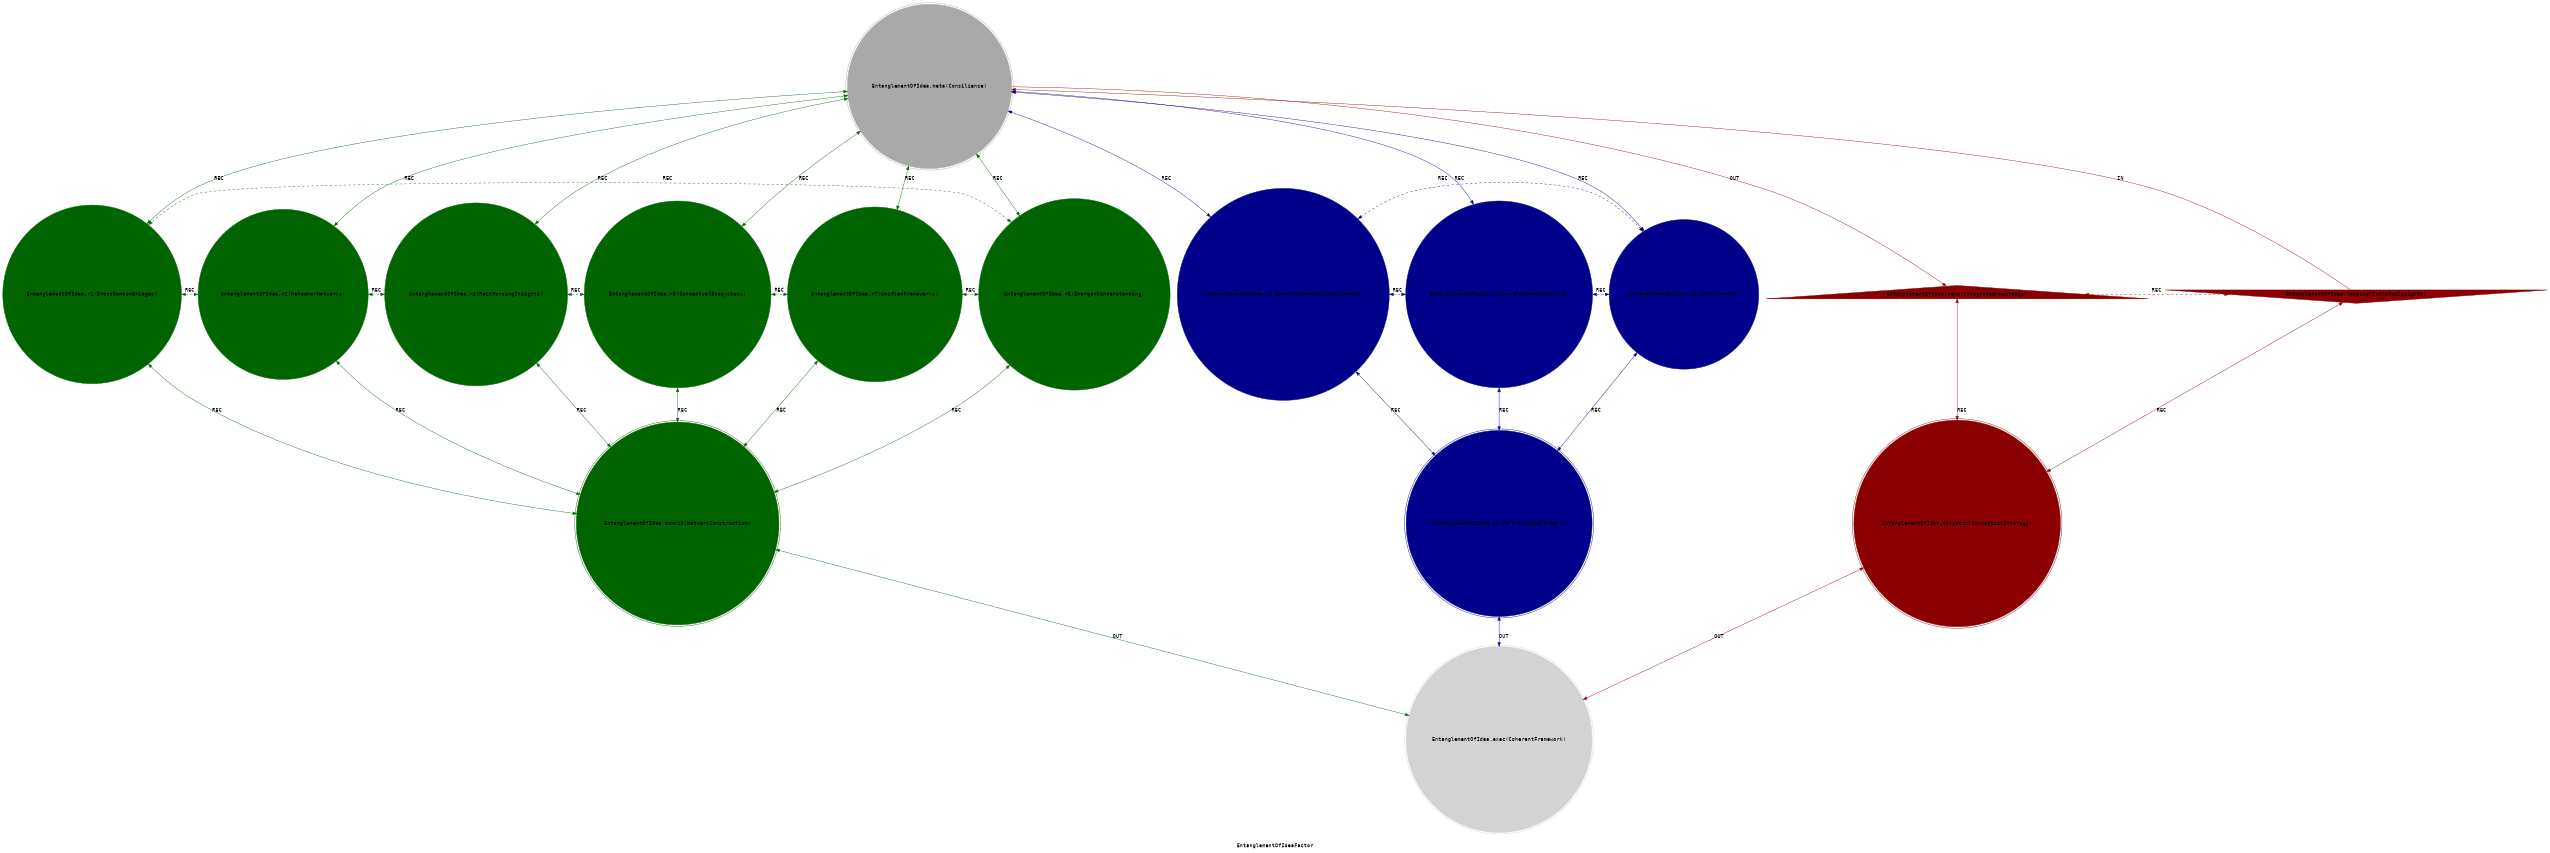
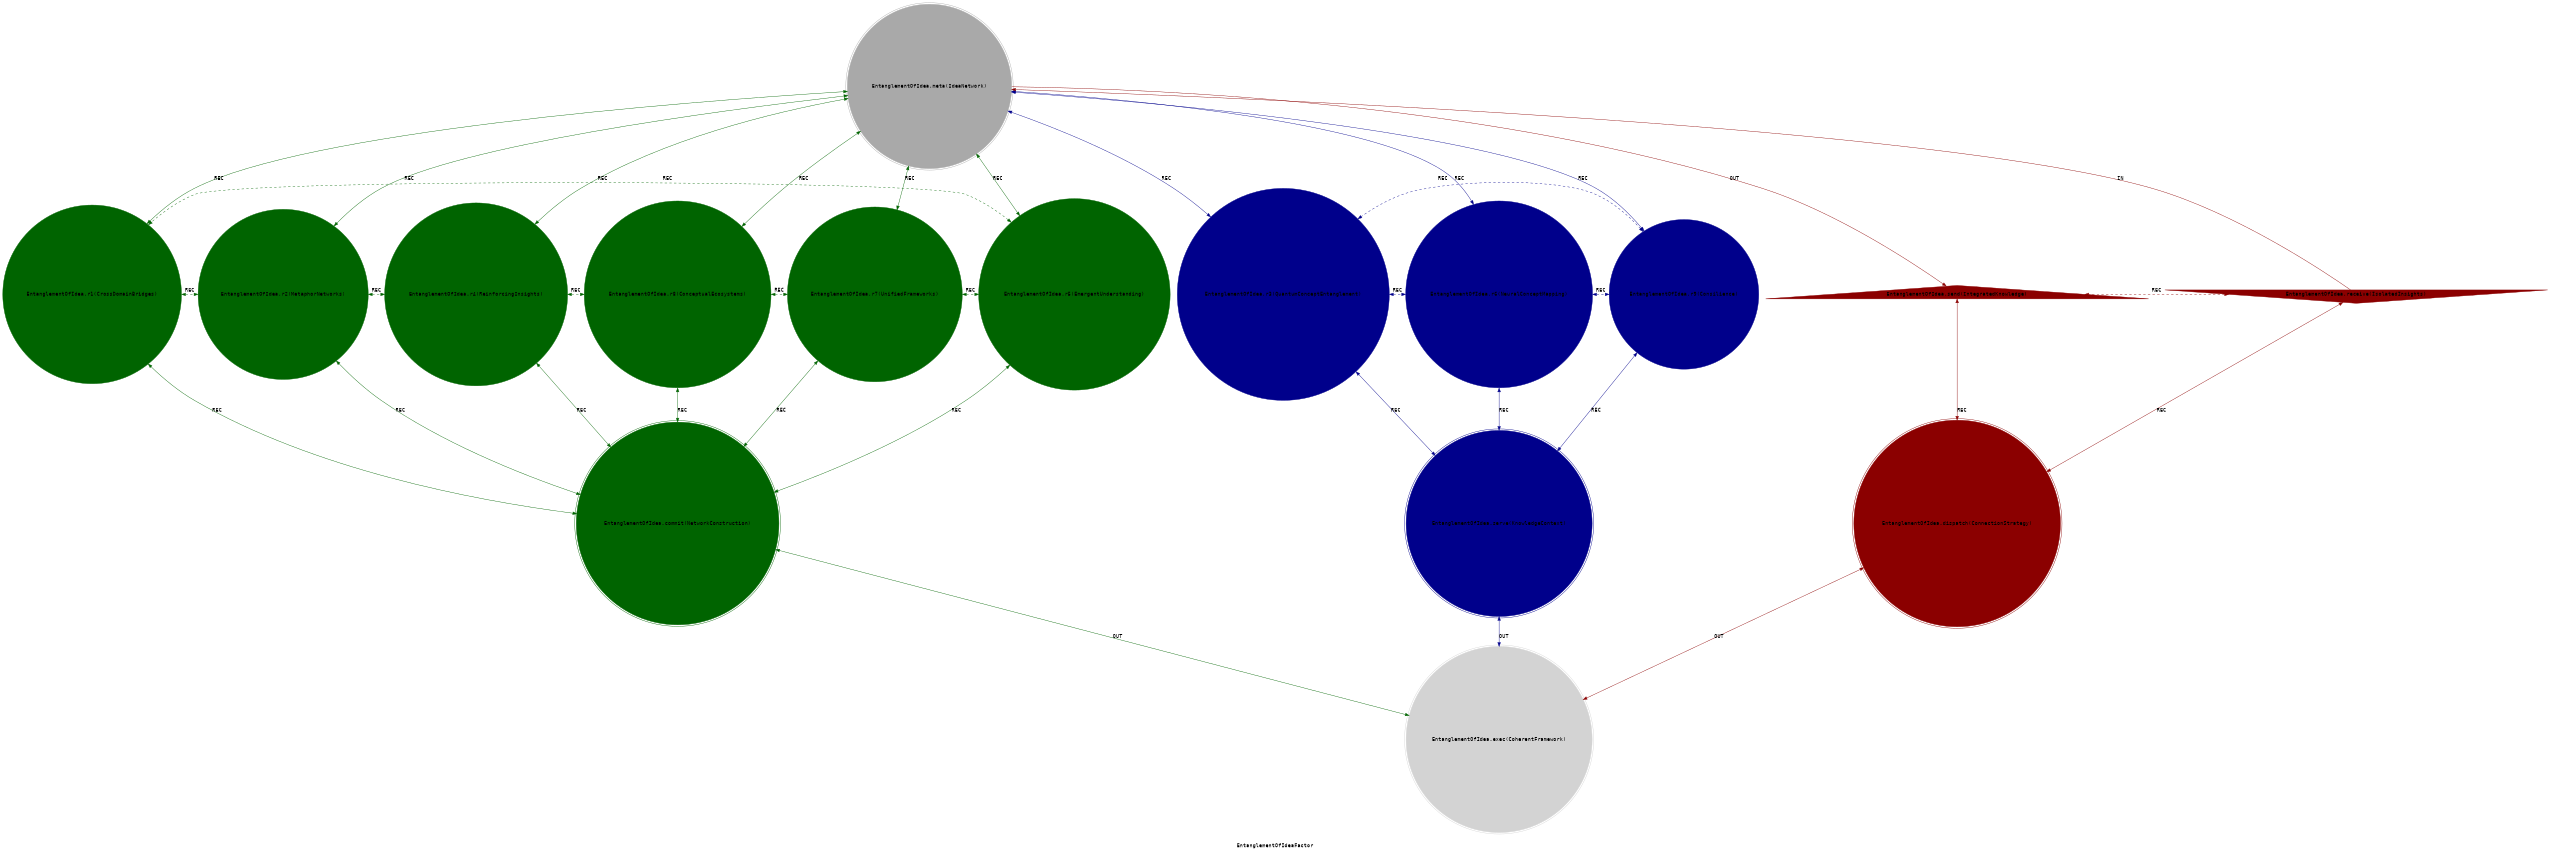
  strict digraph {
    color=lightgray
    label=EntanglementOfIdeaFactor
    style=filled
    fontname="DejaVu Sans Mono"
    node [color=darkgreen shape=circle style=filled fontname="DejaVu Sans Mono"]
    edge [color=darkgreen dir=both fontname="DejaVu Sans Mono"]
-   n1 [color=darkgray label="EntanglementOfIdea.meta(Consilience)" shape=doublecircle]
+   n1 [color=darkgray label="EntanglementOfIdea.meta(IdeaNetwork)" shape=doublecircle]
    n2 [label="EntanglementOfIdea.r1(CrossDomainBridges)"]
    n3 [label="EntanglementOfIdea.r2(MetaphorNetworks)"]
    n4 [label="EntanglementOfIdea.r4(ReinforcingInsights)"]
    n5 [label="EntanglementOfIdea.r8(ConceptualEcosystems)"]
    n6 [label="EntanglementOfIdea.r7(UnifiedFrameworks)"]
    n7 [label="EntanglementOfIdea.r5(EmergentUnderstanding)"]
    n8 [color=darkblue label="EntanglementOfIdea.r3(QuantumConceptEntanglement)"]
    n9 [color=darkblue label="EntanglementOfIdea.r6(NeuralConceptMapping)"]
    n10 [color=darkblue label="EntanglementOfIdea.r9(Consilience)"]
    n11 [color=darkred label="EntanglementOfIdea.send(IntegratedKnowledge)" shape=triangle]
    n12 [label="EntanglementOfIdea.commit(NetworkConstruction)" shape=doublecircle]
    n13 [color=darkblue label="EntanglementOfIdea.serve(KnowledgeContext)" shape=doublecircle]
    n14 [color=darkred label="EntanglementOfIdea.receive(IsolatedInsights)" shape=invtriangle]
    n15 [color=darkred label="EntanglementOfIdea.dispatch(ConnectionStrategy)" shape=doublecircle]
    n16 [color=lightgray label="EntanglementOfIdea.exec(CoherentFramework)" shape=doublecircle]
    n1 -> n2 [label=REC]
    n1 -> n3 [label=REC]
    n1 -> n4 [label=REC]
    n1 -> n5 [label=REC]
    n1 -> n6 [label=REC]
    n1 -> n7 [label=REC]
    n1 -> n8 [color=darkblue label=REC]
    n1 -> n9 [color=darkblue label=REC]
    n1 -> n10 [color=darkblue label=REC]
    n1 -> n11 [color=darkred label=OUT dir=""]
    n2 -> n3 [constraint=false label=REC style=dashed]
    n2 -> n12 [label=REC]
    n3 -> n4 [constraint=false label=REC style=dashed]
    n3 -> n12 [label=REC]
    n4 -> n5 [constraint=false label=REC style=dashed]
    n4 -> n12 [label=REC]
    n5 -> n6 [constraint=false label=REC style=dashed]
    n5 -> n12 [label=REC]
    n6 -> n7 [constraint=false label=REC style=dashed]
    n6 -> n12 [label=REC]
    n7 -> n2 [constraint=false label=REC style=dashed]
    n7 -> n12 [label=REC]
    n8 -> n9 [color=darkblue constraint=false label=REC style=dashed]
    n8 -> n13 [color=darkblue label=REC]
    n9 -> n10 [color=darkblue constraint=false label=REC style=dashed]
    n9 -> n13 [color=darkblue label=REC]
    n10 -> n8 [color=darkblue constraint=false label=REC style=dashed]
    n10 -> n13 [color=darkblue label=REC]
    n11 -> n15 [color=darkred label=REC]
    n12 -> n16 [label=OUT]
    n13 -> n16 [color=darkblue label=OUT]
    n14 -> n1 [color=darkred constraint=false label=IN dir=""]
    n14 -> n11 [color=darkred constraint=false label=REC style=dashed]
    n14 -> n15 [color=darkred label=REC]
    n15 -> n16 [color=darkred label=OUT]
  }
